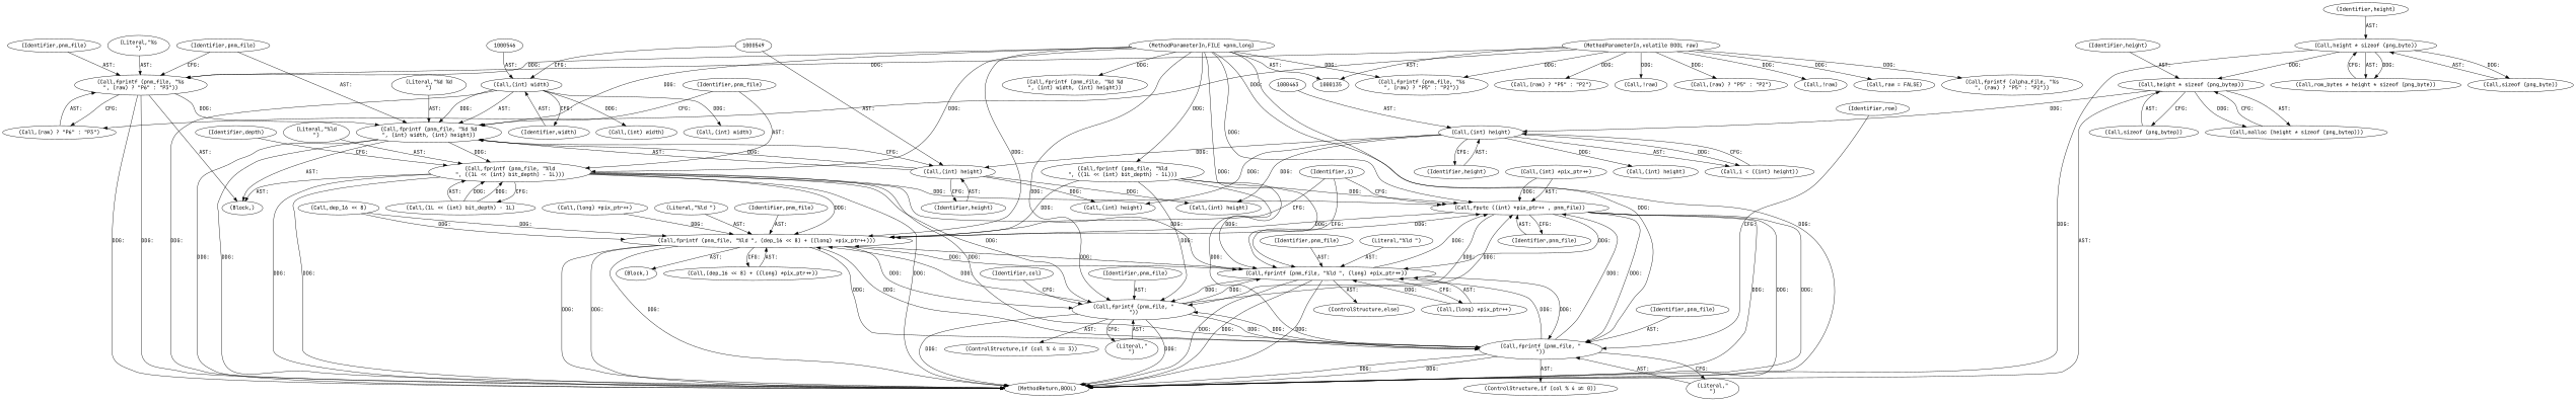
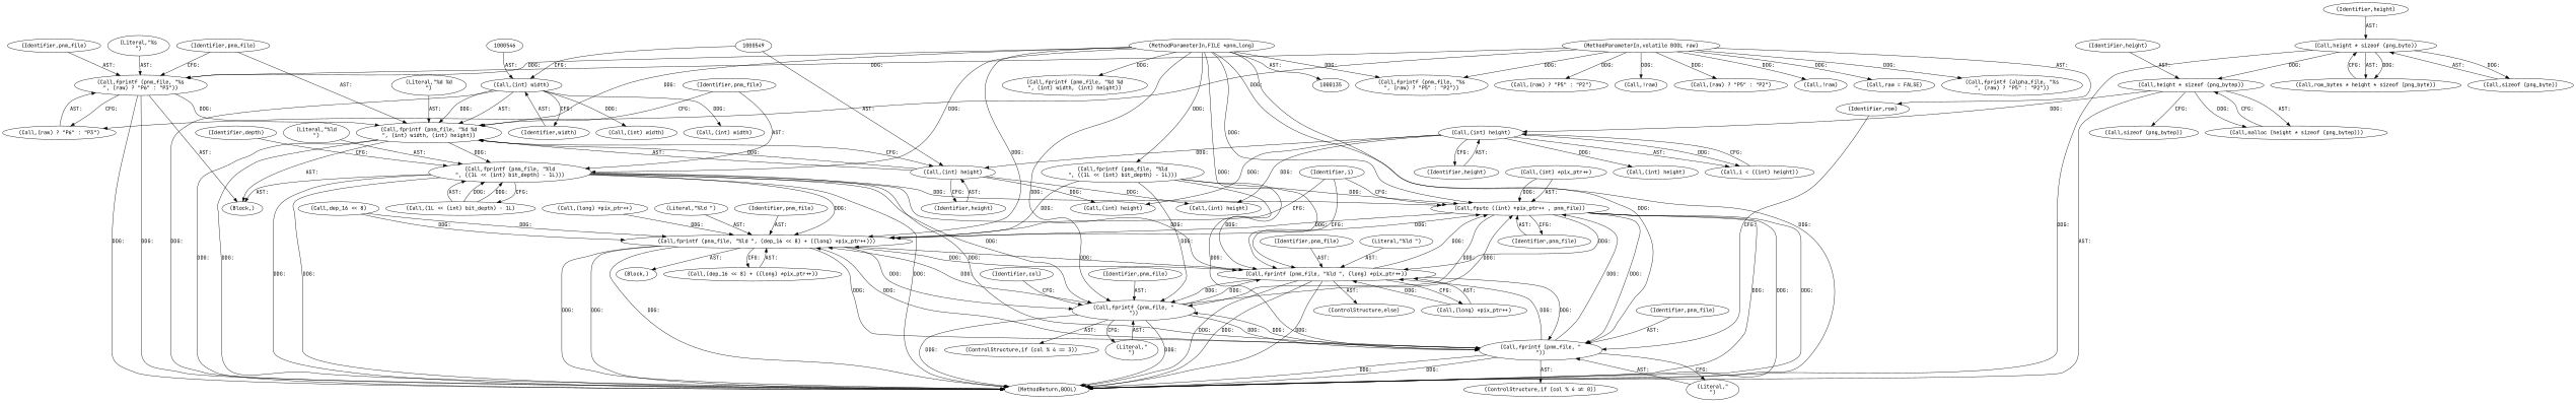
  digraph {
    fontname="JetBrains Mono"
    node [fontname="JetBrains Mono"]
    edge [fontname="JetBrains Mono"]
    n1 [label="(Call,fprintf (pnm_file, \"%d %d\n\", (int) width, (int) height))"]
    n2 [label="(Call,(int) height)"]
    n3 [label="(Call,fprintf (pnm_file, \"%ld\n\", ((1L << (int) bit_depth) - 1L)))"]
    n4 [label="(Block,)"]
    n5 [label="(MethodReturn,BOOL)"]
    n6 [label="(Call,(int) height)"]
    n7 [label="(Identifier,height)"]
    n8 [label="(Call,(int) height)"]
    n9 [label="(Call,fputc ((int) *pix_ptr++ , pnm_file))"]
    n10 [label="(Call,fprintf (pnm_file, \"%ld \", (dep_16 << 8) + ((long) *pix_ptr++)))"]
    n11 [label="(Call,fprintf (pnm_file, \"%ld \", (long) *pix_ptr++))"]
    n12 [label="(Call,fprintf (pnm_file, \"\n\"))"]
    n13 [label="(Call,fprintf (pnm_file, \"\n\"))"]
    n14 [label="(Call,(1L << (int) bit_depth) - 1L)"]
    n15 [label="(Call,fprintf (pnm_file, \"%s\n\", (raw) ? \"P6\" : \"P3\"))"]
    n16 [label="(Call,(raw) ? \"P6\" : \"P3\")"]
    n17 [label="(MethodParameterIn,FILE *pnm_long)"]
    n18 [label="(Call,fprintf (pnm_file, \"%ld\n\", ((1L << (int) bit_depth) - 1L)))"]
    n19 [label="(Call,fprintf (pnm_file, \"%d %d\n\", (int) width, (int) height))"]
    n20 [label="(Call,fprintf (pnm_file, \"%s\n\", (raw) ? \"P5\" : \"P2\"))"]
    1000135
    n22 [label="(Identifier,pnm_file)"]
    n23 [label="(Block,)"]
    n24 [label="(Call,(dep_16 << 8) + ((long) *pix_ptr++))"]
    n25 [label="(Call,(long) *pix_ptr++)"]
    n26 [label="(ControlStructure,else)"]
    n27 [label="(Literal,\"\n\")"]
    n28 [label="(ControlStructure,if (col % 4 == 3))"]
    n29 [label="(ControlStructure,if (col % 4 != 0))"]
    n30 [label="(Literal,\"\n\")"]
    n31 [label="(MethodParameterIn,volatile BOOL raw)"]
    n32 [label="(Call,(raw) ? \"P5\" : \"P2\")"]
    n33 [label="(Call,!raw)"]
    n34 [label="(Call,(raw) ? \"P5\" : \"P2\")"]
    n35 [label="(Call,!raw)"]
    n36 [label="(Call,raw = FALSE)"]
    n37 [label="(Call,fprintf (alpha_file, \"%s\n\", (raw) ? \"P5\" : \"P2\"))"]
    n38 [label="(Call,(int) width)"]
    n39 [label="(Identifier,width)"]
    n40 [label="(Call,(int) width)"]
    n41 [label="(Call,(int) width)"]
    n42 [label="(Call,(int) height)"]
    n43 [label="(Identifier,height)"]
    n44 [label="(Call,(int) height)"]
    n45 [label="(Call,i < ((int) height))"]
    n46 [label="(Call,height * sizeof (png_bytep))"]
    n47 [label="(Call,sizeof (png_bytep))"]
    n48 [label="(Call,malloc (height * sizeof (png_bytep)))"]
    n49 [label="(Call,height * sizeof (png_byte))"]
    n50 [label="(Call,sizeof (png_byte))"]
    n51 [label="(Call,row_bytes * height * sizeof (png_byte))"]
    n52 [label="(Identifier,depth)"]
    n53 [label="(Call,dep_16 << 8)"]
    n54 [label="(Call,(long) *pix_ptr++)"]
    n55 [label="(Identifier,row)"]
    n56 [label="(Literal,\"%s\n\")"]
    n57 [label="(Literal,\"%ld \")"]
    n58 [label="(Identifier,pnm_file)"]
    n59 [label="(Call,(int) *pix_ptr++)"]
    n60 [label="(Identifier,pnm_file)"]
    n61 [label="(Literal,\"%ld\n\")"]
    n62 [label="(Identifier,pnm_file)"]
    n63 [label="(Identifier,col)"]
    n64 [label="(Identifier,i)"]
    n65 [label="(Literal,\"%d %d\n\")"]
    n66 [label="(Identifier,pnm_file)"]
    n67 [label="(Identifier,pnm_file)"]
    n68 [label="(Identifier,pnm_file)"]
    n69 [label="(Literal,\"%ld \")"]
    n70 [label="(Identifier,pnm_file)"]
    n71 [label="(Identifier,height)"]
    n72 [label="(Identifier,height)"]
    1000546
    1000549
-   1000463
    n1 -> n2 [label="CFG: "]
    n1 -> n3 [label="DDG: "]
    n1 -> n4 [label="AST: "]
    n1 -> n5 [label="DDG: "]
    n1 -> n5 [label="DDG: "]
    n2 -> n1 [label="AST: "]
    n2 -> n1 [label="DDG: "]
    n2 -> n6 [label="DDG: "]
    n2 -> n7 [label="CFG: "]
    n2 -> n8 [label="DDG: "]
    n3 -> n4 [label="AST: "]
    n3 -> n5 [label="DDG: "]
    n3 -> n5 [label="DDG: "]
    n3 -> n5 [label="DDG: "]
    n3 -> n9 [label="DDG: "]
    n3 -> n10 [label="DDG: "]
    n3 -> n11 [label="DDG: "]
    n3 -> n12 [label="DDG: "]
    n3 -> n13 [label="DDG: "]
    n3 -> n14 [label="CFG: "]
    n7 -> n2 [label="AST: "]
    n9 -> n5 [label="DDG: "]
    n9 -> n5 [label="DDG: "]
    n9 -> n5 [label="DDG: "]
    n9 -> n10 [label="DDG: "]
    n9 -> n11 [label="DDG: "]
    n9 -> n12 [label="DDG: "]
    n9 -> n13 [label="DDG: "]
    n9 -> n22 [label="CFG: "]
    n10 -> n5 [label="DDG: "]
    n10 -> n5 [label="DDG: "]
    n10 -> n5 [label="DDG: "]
    n10 -> n9 [label="DDG: "]
    n10 -> n11 [label="DDG: "]
    n10 -> n12 [label="DDG: "]
    n10 -> n13 [label="DDG: "]
    n10 -> n23 [label="AST: "]
    n10 -> n24 [label="CFG: "]
    n11 -> n5 [label="DDG: "]
    n11 -> n5 [label="DDG: "]
    n11 -> n5 [label="DDG: "]
    n11 -> n9 [label="DDG: "]
    n11 -> n10 [label="DDG: "]
    n11 -> n12 [label="DDG: "]
    n11 -> n13 [label="DDG: "]
    n11 -> n25 [label="CFG: "]
    n11 -> n26 [label="AST: "]
    n12 -> n5 [label="DDG: "]
    n12 -> n5 [label="DDG: "]
    n12 -> n9 [label="DDG: "]
    n12 -> n10 [label="DDG: "]
    n12 -> n11 [label="DDG: "]
    n12 -> n13 [label="DDG: "]
    n12 -> n27 [label="CFG: "]
    n12 -> n28 [label="AST: "]
    n13 -> n5 [label="DDG: "]
    n13 -> n5 [label="DDG: "]
    n13 -> n9 [label="DDG: "]
    n13 -> n10 [label="DDG: "]
    n13 -> n11 [label="DDG: "]
    n13 -> n12 [label="DDG: "]
    n13 -> n29 [label="AST: "]
    n13 -> n30 [label="CFG: "]
    n14 -> n3 [label="AST: "]
    n14 -> n3 [label="DDG: "]
    n14 -> n3 [label="DDG: "]
    n15 -> n1 [label="DDG: "]
    n15 -> n4 [label="AST: "]
    n15 -> n5 [label="DDG: "]
    n15 -> n5 [label="DDG: "]
    n15 -> n16 [label="CFG: "]
    n16 -> n15 [label="AST: "]
    n17 -> n1 [label="DDG: "]
    n17 -> n3 [label="DDG: "]
    n17 -> n5 [label="DDG: "]
    n17 -> n9 [label="DDG: "]
    n17 -> n10 [label="DDG: "]
    n17 -> n11 [label="DDG: "]
    n17 -> n12 [label="DDG: "]
    n17 -> n13 [label="DDG: "]
    n17 -> n15 [label="DDG: "]
    n17 -> n18 [label="DDG: "]
    n17 -> n19 [label="DDG: "]
    n17 -> n20 [label="DDG: "]
    n17 -> 1000135 [label="AST: "]
    n18 -> n9 [label="DDG: "]
    n18 -> n10 [label="DDG: "]
    n18 -> n11 [label="DDG: "]
    n18 -> n12 [label="DDG: "]
    n18 -> n13 [label="DDG: "]
    n22 -> n9 [label="AST: "]
    n24 -> n10 [label="AST: "]
    n25 -> n11 [label="AST: "]
    n25 -> n11 [label="DDG: "]
    n27 -> n12 [label="AST: "]
    n30 -> n13 [label="AST: "]
    n31 -> n15 [label="DDG: "]
    n31 -> n16 [label="DDG: "]
    n31 -> n20 [label="DDG: "]
-   n31 -> 1000135 [label="AST: "]
+   n31 -> n55 [label="AST: "]
    n31 -> n32 [label="DDG: "]
    n31 -> n33 [label="DDG: "]
    n31 -> n34 [label="DDG: "]
    n31 -> n35 [label="DDG: "]
    n31 -> n36 [label="DDG: "]
    n31 -> n37 [label="DDG: "]
    n38 -> n1 [label="AST: "]
    n38 -> n1 [label="DDG: "]
    n38 -> n5 [label="DDG: "]
    n38 -> n39 [label="CFG: "]
    n38 -> n40 [label="DDG: "]
    n38 -> n41 [label="DDG: "]
    n39 -> n38 [label="AST: "]
    n42 -> n2 [label="DDG: "]
    n42 -> n6 [label="DDG: "]
    n42 -> n8 [label="DDG: "]
    n42 -> n43 [label="CFG: "]
    n42 -> n44 [label="DDG: "]
    n42 -> n45 [label="AST: "]
    n42 -> n45 [label="DDG: "]
    n43 -> n42 [label="AST: "]
    n45 -> n42 [label="CFG: "]
    n46 -> n5 [label="AST: "]
    n46 -> n42 [label="DDG: "]
    n46 -> n47 [label="CFG: "]
    n46 -> n48 [label="AST: "]
    n46 -> n48 [label="DDG: "]
-   n47 -> n46 [label="AST: "]
    n48 -> n46 [label="CFG: "]
    n49 -> n5 [label="DDG: "]
    n49 -> n46 [label="DDG: "]
    n49 -> n50 [label="DDG: "]
    n49 -> n51 [label="AST: "]
    n49 -> n51 [label="DDG: "]
    n50 -> n49 [label="AST: "]
    n51 -> n49 [label="CFG: "]
    n52 -> n3 [label="CFG: "]
    n53 -> n10 [label="DDG: "]
    n53 -> n10 [label="DDG: "]
    n54 -> n10 [label="DDG: "]
    n55 -> n13 [label="CFG: "]
    n56 -> n15 [label="AST: "]
    n57 -> n10 [label="AST: "]
    n58 -> n12 [label="AST: "]
    n59 -> n9 [label="AST: "]
    n59 -> n9 [label="DDG: "]
    n60 -> n15 [label="AST: "]
    n61 -> n3 [label="AST: "]
    n62 -> n1 [label="CFG: "]
    n62 -> n3 [label="AST: "]
    n63 -> n12 [label="CFG: "]
    n64 -> n9 [label="CFG: "]
    n64 -> n10 [label="CFG: "]
    n64 -> n11 [label="CFG: "]
    n65 -> n1 [label="AST: "]
    n66 -> n10 [label="AST: "]
    n67 -> n11 [label="AST: "]
    n68 -> n1 [label="AST: "]
    n68 -> n15 [label="CFG: "]
    n69 -> n11 [label="AST: "]
    n70 -> n13 [label="AST: "]
    n71 -> n46 [label="AST: "]
    n72 -> n49 [label="AST: "]
    1000546 -> n38 [label="AST: "]
    1000549 -> n2 [label="AST: "]
    1000549 -> n38 [label="CFG: "]
-   1000463 -> n42 [label="AST: "]
  }
